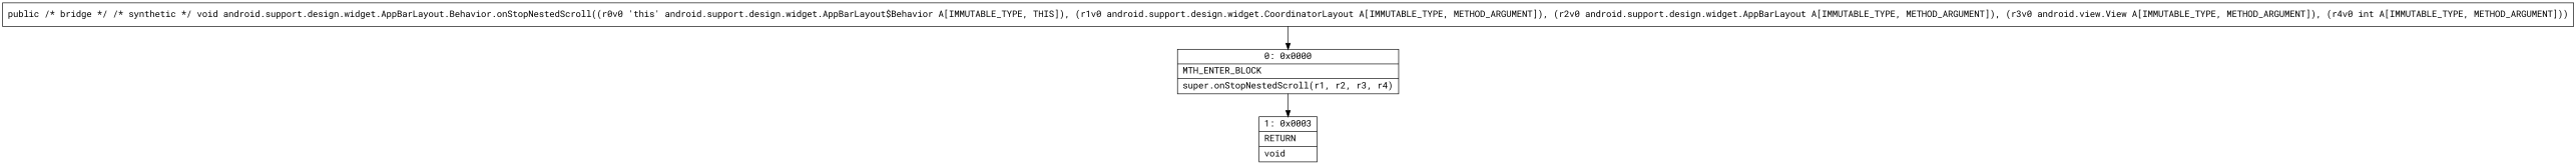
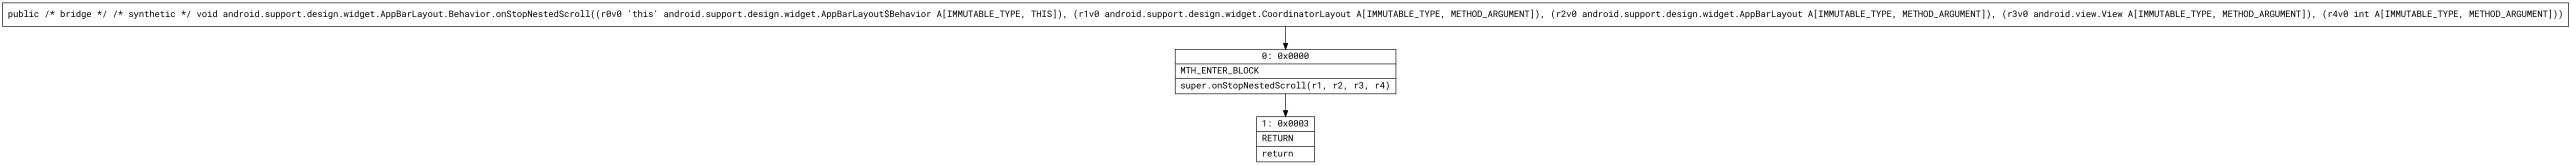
  digraph {
    fontname="Roboto Mono"
    node [shape=record fontname="Roboto Mono"]
    edge [fontname="Roboto Mono"]
    n1 [label="{0\:\ 0x0000|MTH_ENTER_BLOCK\l|super.onStopNestedScroll(r1, r2, r3, r4)\l}"]
-   n2 [label="{1\:\ 0x0003|RETURN\l|void\l}"]
+   n2 [label="{1\:\ 0x0003|RETURN\l|return\l}"]
    n3 [label="{public \/* bridge *\/ \/* synthetic *\/ void android.support.design.widget.AppBarLayout.Behavior.onStopNestedScroll((r0v0 'this' android.support.design.widget.AppBarLayout$Behavior A[IMMUTABLE_TYPE, THIS]), (r1v0 android.support.design.widget.CoordinatorLayout A[IMMUTABLE_TYPE, METHOD_ARGUMENT]), (r2v0 android.support.design.widget.AppBarLayout A[IMMUTABLE_TYPE, METHOD_ARGUMENT]), (r3v0 android.view.View A[IMMUTABLE_TYPE, METHOD_ARGUMENT]), (r4v0 int A[IMMUTABLE_TYPE, METHOD_ARGUMENT])) }"]
    n1 -> n2
    n3 -> n1
  }
